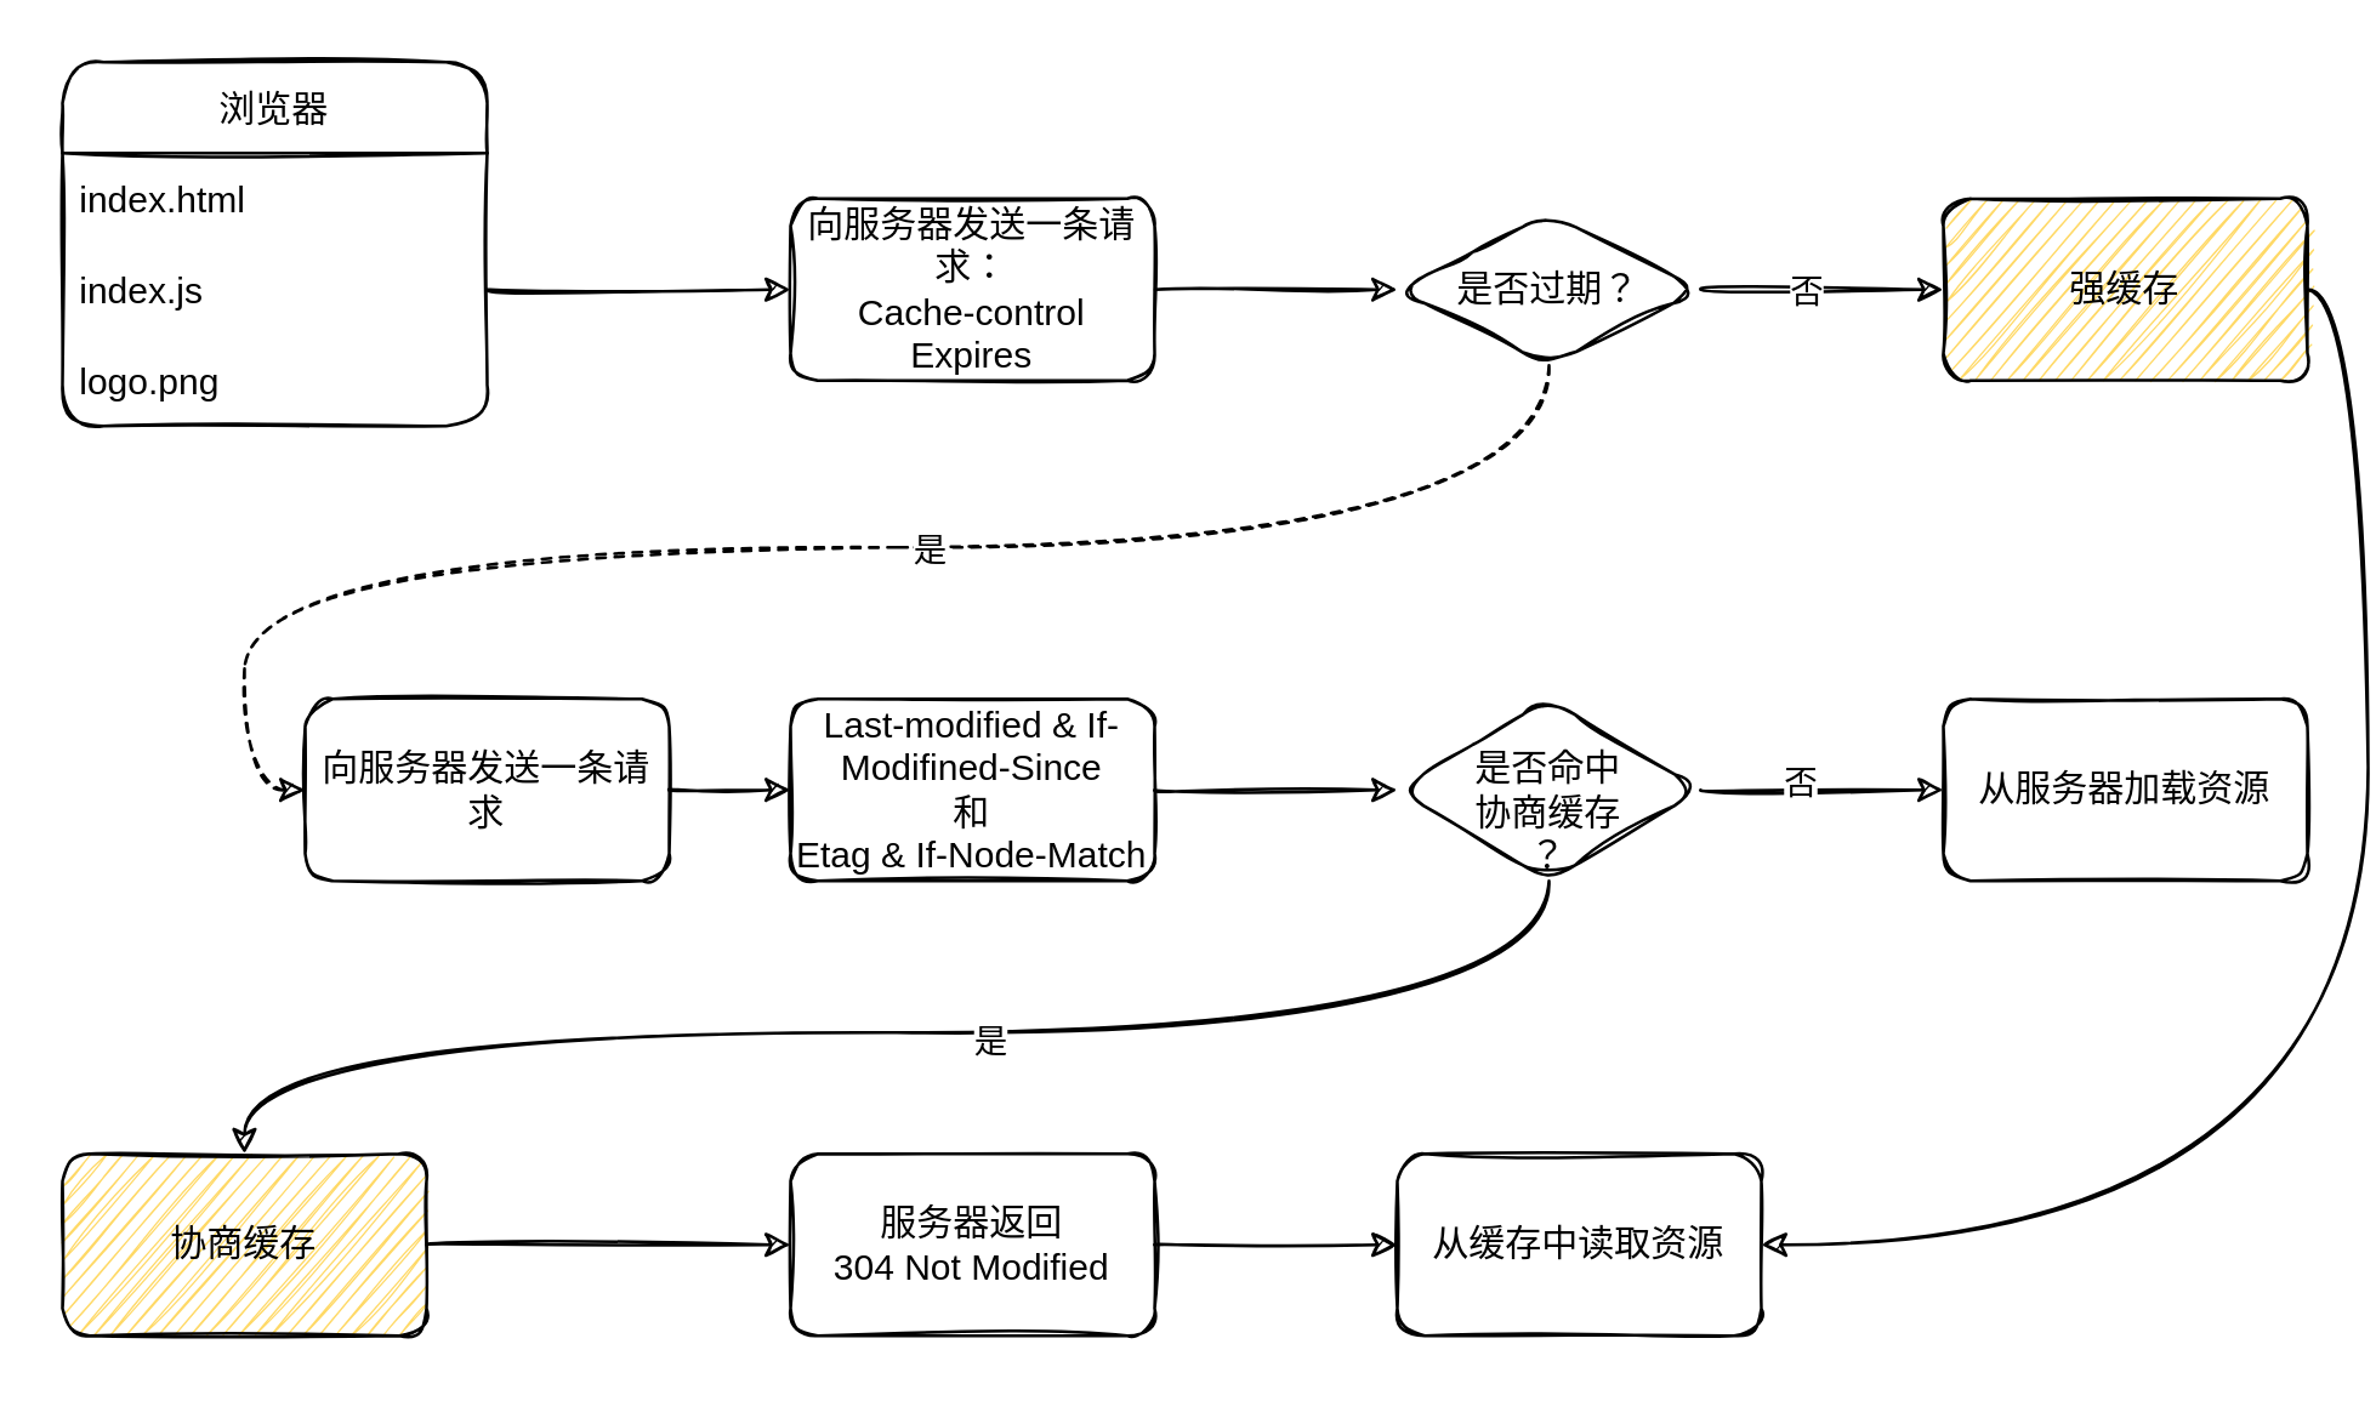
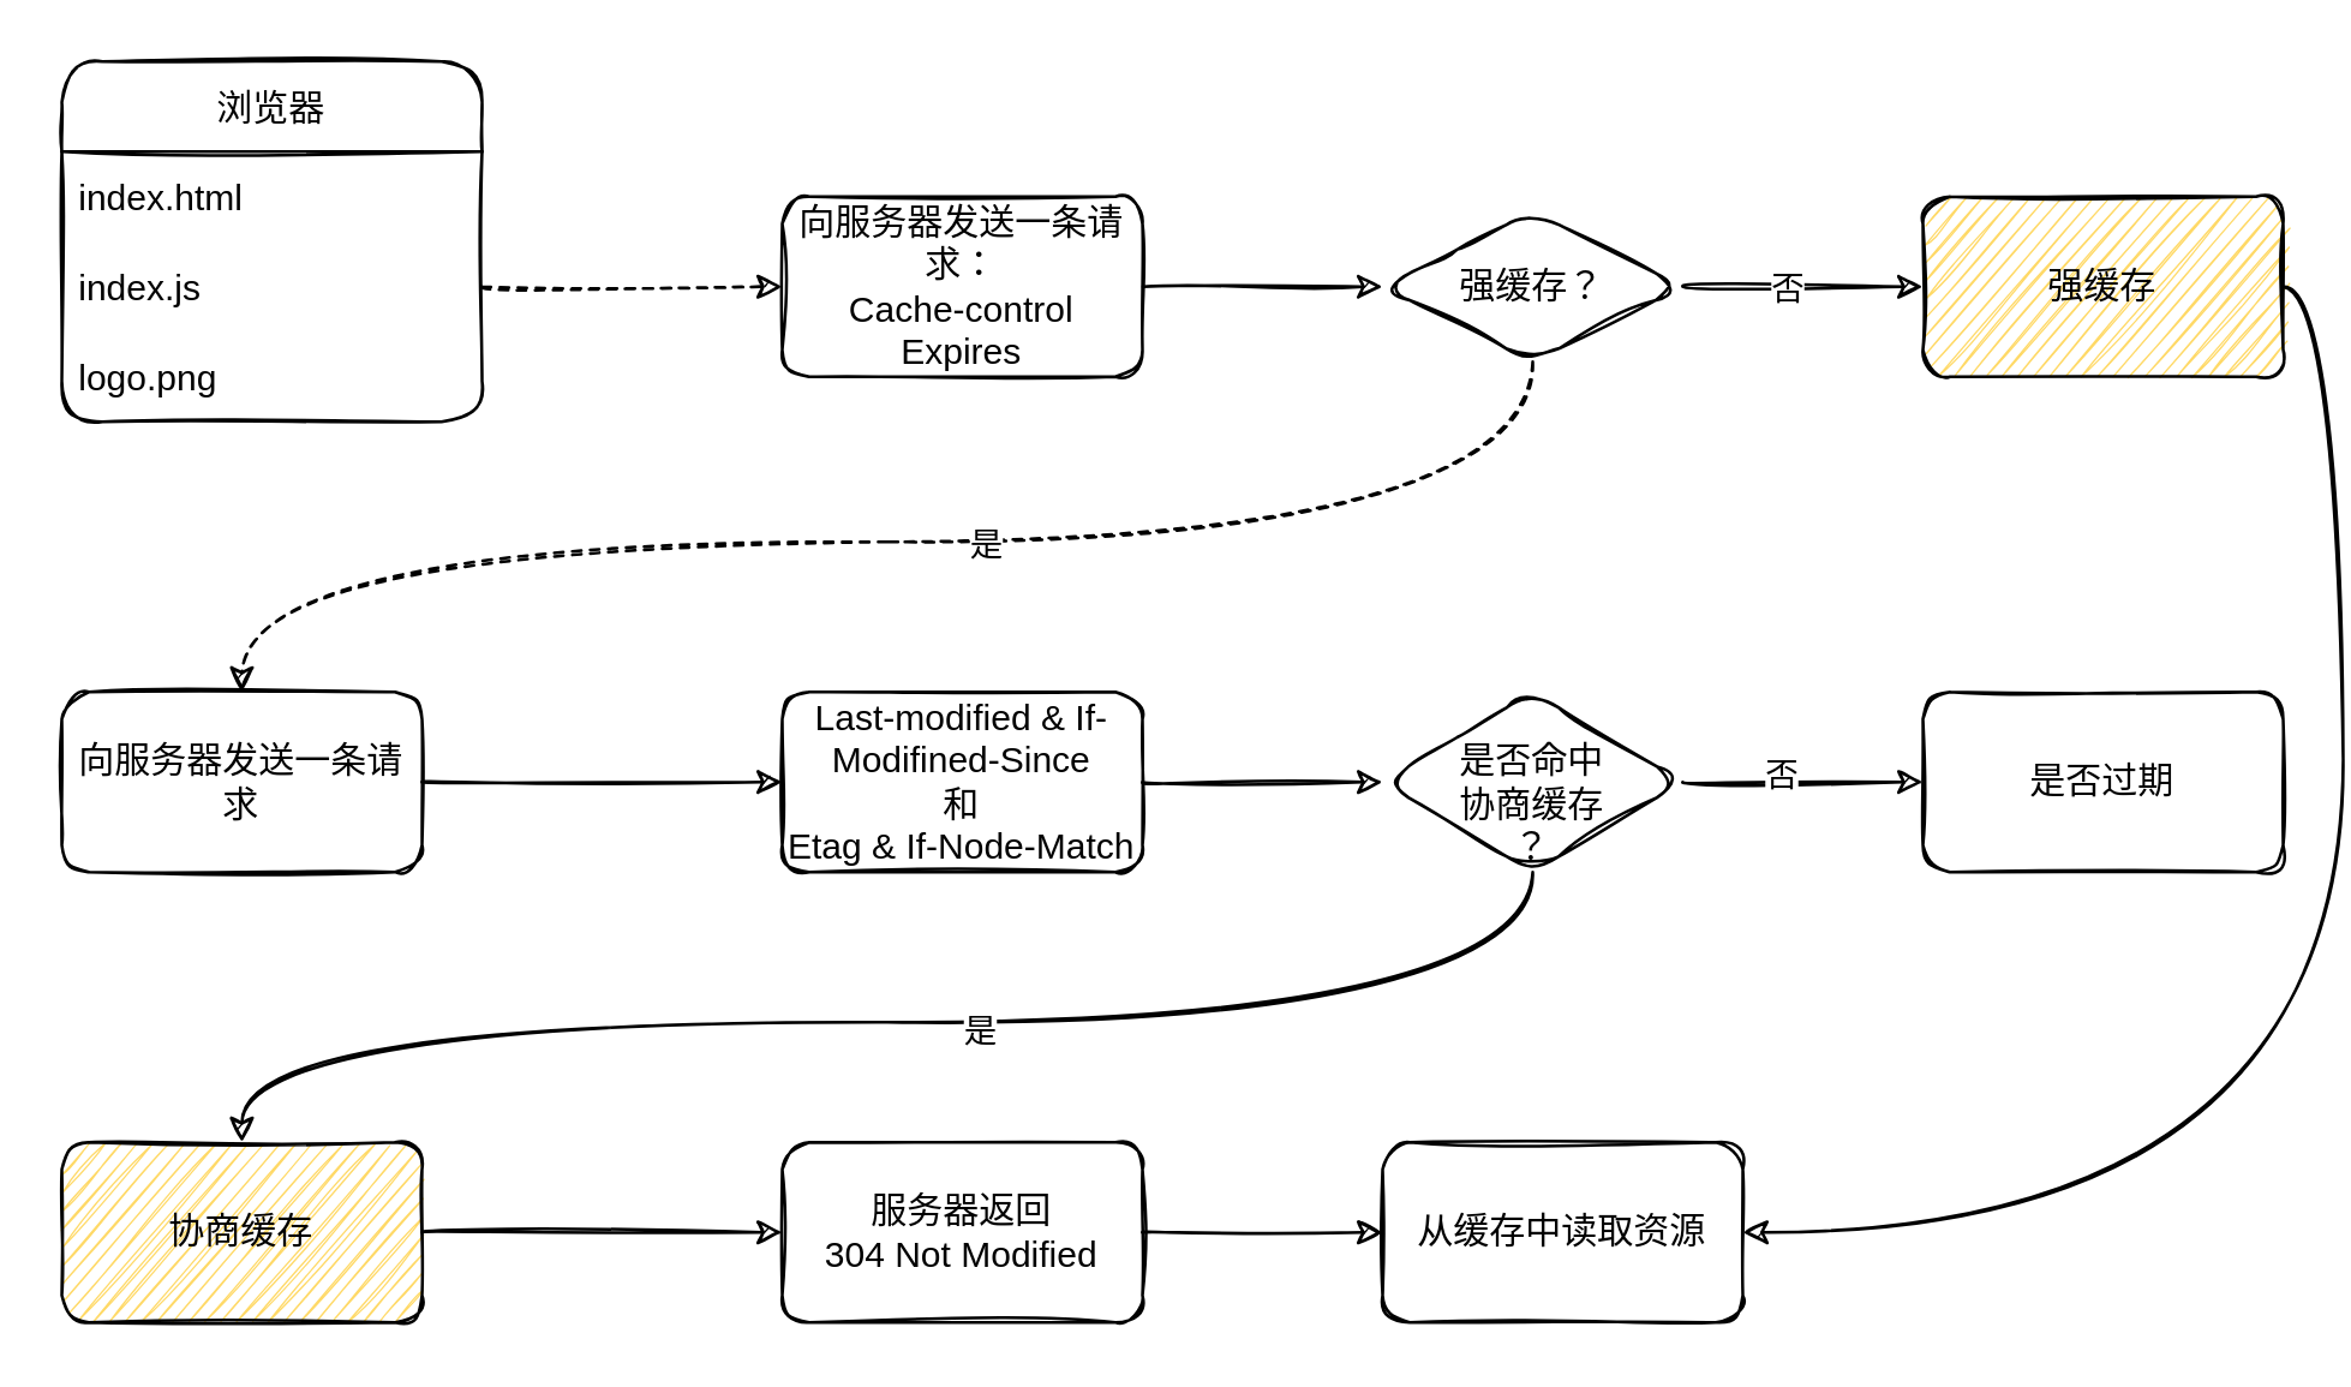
  <mxCell id="0" />
  <mxCell id="1" parent="0" />
  <mxCell id="2" value="" style="group;shadow=0;sketch=0;rounded=0;" parent="1" vertex="1" connectable="0"><mxGeometry x="20" y="20" width="740" height="420" as="geometry" /></mxCell>
  <mxCell id="3" value="浏览器" style="swimlane;fontStyle=0;childLayout=stackLayout;horizontal=1;startSize=30;horizontalStack=0;resizeParent=1;resizeParentMax=0;resizeLast=0;collapsible=1;marginBottom=0;gradientColor=none;swimlaneFillColor=default;shadow=0;swimlaneLine=1;sketch=1;rounded=1;glass=0;" parent="2" vertex="1"><mxGeometry width="140" height="120" as="geometry"><mxRectangle x="40" y="40" width="70" height="30" as="alternateBounds" /></mxGeometry></mxCell>
  <mxCell id="4" value="index.html" style="text;strokeColor=none;fillColor=none;align=left;verticalAlign=middle;spacingLeft=4;spacingRight=4;overflow=hidden;points=[[0,0.5],[1,0.5]];portConstraint=eastwest;rotatable=0;shadow=1;swimlaneLine=1;sketch=1;rounded=1;" parent="3" vertex="1"><mxGeometry y="30" width="140" height="30" as="geometry" /></mxCell>
  <mxCell id="5" value="index.js" style="text;strokeColor=none;fillColor=none;align=left;verticalAlign=middle;spacingLeft=4;spacingRight=4;overflow=hidden;points=[[0,0.5],[1,0.5]];portConstraint=eastwest;rotatable=0;shadow=1;swimlaneLine=1;sketch=1;rounded=1;" parent="3" vertex="1"><mxGeometry y="60" width="140" height="30" as="geometry" /></mxCell>
  <mxCell id="6" value="logo.png" style="text;strokeColor=none;fillColor=none;align=left;verticalAlign=middle;spacingLeft=4;spacingRight=4;overflow=hidden;points=[[0,0.5],[1,0.5]];portConstraint=eastwest;rotatable=0;shadow=1;swimlaneLine=1;sketch=1;rounded=1;" parent="3" vertex="1"><mxGeometry y="90" width="140" height="30" as="geometry" /></mxCell>
  <mxCell id="7" style="edgeStyle=orthogonalEdgeStyle;rounded=1;orthogonalLoop=1;jettySize=auto;html=1;exitX=1;exitY=0.5;exitDx=0;exitDy=0;shadow=0;swimlaneLine=1;sketch=1;curved=1;" parent="2" source="8" edge="1"><mxGeometry relative="1" as="geometry"><mxPoint x="440" y="75" as="targetPoint" /></mxGeometry></mxCell>
  <mxCell id="8" value="向服务器发送一条请求：&lt;br&gt;Cache-control&lt;br&gt;Expires" style="rounded=1;whiteSpace=wrap;html=1;gradientColor=none;shadow=0;swimlaneLine=1;sketch=1;" parent="2" vertex="1"><mxGeometry x="240" y="45" width="120" height="60" as="geometry" /></mxCell>
- <mxCell id="9" style="edgeStyle=orthogonalEdgeStyle;rounded=1;orthogonalLoop=1;jettySize=auto;html=1;exitX=1;exitY=0.5;exitDx=0;exitDy=0;entryX=0;entryY=0.5;entryDx=0;entryDy=0;shadow=0;swimlaneLine=1;sketch=1;curved=1;" parent="2" source="5" target="8" edge="1"><mxGeometry relative="1" as="geometry" /></mxCell>
- <mxCell id="10" value="是否过期？" style="rhombus;whiteSpace=wrap;html=1;gradientColor=none;shadow=0;swimlaneLine=1;sketch=1;rounded=1;" parent="2" vertex="1"><mxGeometry x="440" y="50" width="100" height="50" as="geometry" /></mxCell>
+ <mxCell id="9" style="edgeStyle=orthogonalEdgeStyle;rounded=1;orthogonalLoop=1;jettySize=auto;html=1;exitX=1;exitY=0.5;exitDx=0;exitDy=0;entryX=0;entryY=0.5;entryDx=0;entryDy=0;shadow=0;swimlaneLine=1;sketch=1;curved=1;dashed=1;" parent="2" source="5" target="8" edge="1"><mxGeometry relative="1" as="geometry" /></mxCell>
+ <mxCell id="10" value="强缓存？" style="rhombus;whiteSpace=wrap;html=1;gradientColor=none;shadow=0;swimlaneLine=1;sketch=1;rounded=1;" parent="2" vertex="1"><mxGeometry x="440" y="50" width="100" height="50" as="geometry" /></mxCell>
  <mxCell id="11" value="强缓存" style="rounded=1;whiteSpace=wrap;html=1;gradientColor=none;shadow=0;swimlaneLine=1;labelBackgroundColor=none;fillStyle=hachure;fillColor=#FFD966;sketch=1;" parent="2" vertex="1"><mxGeometry x="620" y="45" width="120" height="60" as="geometry" /></mxCell>
  <mxCell id="12" style="edgeStyle=orthogonalEdgeStyle;rounded=1;orthogonalLoop=1;jettySize=auto;html=1;exitX=1;exitY=0.5;exitDx=0;exitDy=0;entryX=0;entryY=0.5;entryDx=0;entryDy=0;shadow=0;sketch=1;curved=1;" parent="2" source="10" target="11" edge="1"><mxGeometry relative="1" as="geometry" /></mxCell>
  <mxCell id="13" value="否" style="edgeLabel;html=1;align=center;verticalAlign=middle;resizable=0;points=[];sketch=1;rounded=1;" parent="12" vertex="1" connectable="0"><mxGeometry x="-0.159" relative="1" as="geometry"><mxPoint as="offset" /></mxGeometry></mxCell>
- <mxCell id="14" value="向服务器发送一条请求" style="whiteSpace=wrap;html=1;gradientColor=none;shadow=0;sketch=1;rounded=1;" parent="2" vertex="1"><mxGeometry x="80" y="210" width="120" height="60" as="geometry" /></mxCell>
+ <mxCell id="14" value="向服务器发送一条请求" style="whiteSpace=wrap;html=1;gradientColor=none;shadow=0;sketch=1;rounded=1;" parent="2" vertex="1"><mxGeometry y="210" width="120" height="60" as="geometry" /></mxCell>
  <mxCell id="15" value="" style="edgeStyle=orthogonalEdgeStyle;rounded=1;orthogonalLoop=1;jettySize=auto;html=1;shadow=0;sketch=1;curved=1;dashed=1;" parent="2" source="10" target="14" edge="1"><mxGeometry relative="1" as="geometry"><Array as="points"><mxPoint x="490" y="160" /><mxPoint x="60" y="160" /></Array></mxGeometry></mxCell>
  <mxCell id="16" value="是" style="edgeLabel;html=1;align=center;verticalAlign=middle;resizable=0;points=[];sketch=1;rounded=1;" parent="15" vertex="1" connectable="0"><mxGeometry x="-0.101" relative="1" as="geometry"><mxPoint as="offset" /></mxGeometry></mxCell>
  <mxCell id="17" value="Last-modified &amp;amp; If-Modifined-Since&lt;br&gt;和&lt;br&gt;Etag &amp;amp; If-Node-Match" style="whiteSpace=wrap;html=1;gradientColor=none;shadow=0;sketch=1;rounded=1;" parent="2" vertex="1"><mxGeometry x="240" y="210" width="120" height="60" as="geometry" /></mxCell>
  <mxCell id="18" value="" style="edgeStyle=orthogonalEdgeStyle;rounded=1;orthogonalLoop=1;jettySize=auto;html=1;shadow=0;sketch=1;curved=1;" parent="2" source="14" target="17" edge="1"><mxGeometry relative="1" as="geometry" /></mxCell>
  <mxCell id="19" value="&lt;br&gt;是否命中&lt;br&gt;协商缓存&lt;br&gt;？" style="rhombus;whiteSpace=wrap;html=1;gradientColor=none;shadow=0;sketch=1;rounded=1;" parent="2" vertex="1"><mxGeometry x="440" y="210" width="100" height="60" as="geometry" /></mxCell>
  <mxCell id="20" value="" style="edgeStyle=orthogonalEdgeStyle;rounded=1;orthogonalLoop=1;jettySize=auto;html=1;shadow=0;sketch=1;curved=1;" parent="2" source="17" target="19" edge="1"><mxGeometry relative="1" as="geometry" /></mxCell>
- <mxCell id="21" value="从服务器加载资源" style="whiteSpace=wrap;html=1;gradientColor=none;shadow=0;sketch=1;rounded=1;" parent="2" vertex="1"><mxGeometry x="620" y="210" width="120" height="60" as="geometry" /></mxCell>
+ <mxCell id="21" value="是否过期" style="whiteSpace=wrap;html=1;gradientColor=none;shadow=0;sketch=1;rounded=1;" parent="2" vertex="1"><mxGeometry x="620" y="210" width="120" height="60" as="geometry" /></mxCell>
  <mxCell id="22" value="" style="edgeStyle=orthogonalEdgeStyle;rounded=1;orthogonalLoop=1;jettySize=auto;html=1;shadow=0;sketch=1;curved=1;" parent="2" source="19" target="21" edge="1"><mxGeometry relative="1" as="geometry" /></mxCell>
  <mxCell id="23" value="否" style="edgeLabel;html=1;align=center;verticalAlign=middle;resizable=0;points=[];sketch=1;rounded=1;" parent="22" vertex="1" connectable="0"><mxGeometry x="-0.196" y="3" relative="1" as="geometry"><mxPoint as="offset" /></mxGeometry></mxCell>
  <mxCell id="24" value="协商缓存" style="whiteSpace=wrap;html=1;gradientColor=none;shadow=0;fillStyle=hachure;fillColor=#FFD966;sketch=1;rounded=1;" parent="2" vertex="1"><mxGeometry y="360" width="120" height="60" as="geometry" /></mxCell>
  <mxCell id="25" value="" style="edgeStyle=orthogonalEdgeStyle;rounded=1;orthogonalLoop=1;jettySize=auto;html=1;shadow=0;sketch=1;curved=1;" parent="2" source="19" target="24" edge="1"><mxGeometry relative="1" as="geometry"><Array as="points"><mxPoint x="490" y="320" /><mxPoint x="60" y="320" /></Array></mxGeometry></mxCell>
  <mxCell id="26" value="是" style="edgeLabel;html=1;align=center;verticalAlign=middle;resizable=0;points=[];sketch=1;rounded=1;" parent="25" vertex="1" connectable="0"><mxGeometry x="-0.096" y="2" relative="1" as="geometry"><mxPoint as="offset" /></mxGeometry></mxCell>
  <mxCell id="27" value="服务器返回&lt;br&gt;304 Not Modified" style="whiteSpace=wrap;html=1;gradientColor=none;shadow=0;sketch=1;rounded=1;" parent="2" vertex="1"><mxGeometry x="240" y="360" width="120" height="60" as="geometry" /></mxCell>
  <mxCell id="28" value="" style="edgeStyle=orthogonalEdgeStyle;rounded=1;orthogonalLoop=1;jettySize=auto;html=1;shadow=0;sketch=1;curved=1;" parent="2" source="24" target="27" edge="1"><mxGeometry relative="1" as="geometry" /></mxCell>
  <mxCell id="29" value="从缓存中读取资源" style="whiteSpace=wrap;html=1;gradientColor=none;shadow=0;sketch=1;rounded=1;" parent="2" vertex="1"><mxGeometry x="440" y="360" width="120" height="60" as="geometry" /></mxCell>
  <mxCell id="30" style="edgeStyle=orthogonalEdgeStyle;rounded=1;orthogonalLoop=1;jettySize=auto;html=1;exitX=1;exitY=0.5;exitDx=0;exitDy=0;entryX=1;entryY=0.5;entryDx=0;entryDy=0;shadow=0;sketch=1;curved=1;" parent="2" source="11" target="29" edge="1"><mxGeometry relative="1" as="geometry" /></mxCell>
  <mxCell id="31" value="" style="edgeStyle=orthogonalEdgeStyle;rounded=1;orthogonalLoop=1;jettySize=auto;html=1;shadow=0;sketch=1;curved=1;" parent="2" source="27" target="29" edge="1"><mxGeometry relative="1" as="geometry" /></mxCell>
